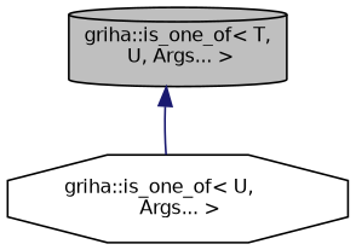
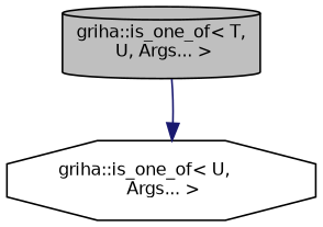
  digraph {
    node [color=black fontname=Helvetica fontsize=10 style=filled]
    n1 [fillcolor=grey75 fontcolor=black height=0.2 label="griha::is_one_of\< T,\l U, Args... \>" shape=cylinder width=0.4]
    n2 [fillcolor=white height=0.2 label="griha::is_one_of\< U,\l Args... \>" shape=octagon width=0.4]
-   n1 -> n2 [color=midnightblue dir=back fontname=Helvetica fontsize=10 labelfontname=Helvetica labelfontsize=10 style=solid]
+   n2 -> n1 [color=midnightblue dir=back fontname=Helvetica fontsize=10 labelfontname=Helvetica labelfontsize=10 style=solid]
  }
